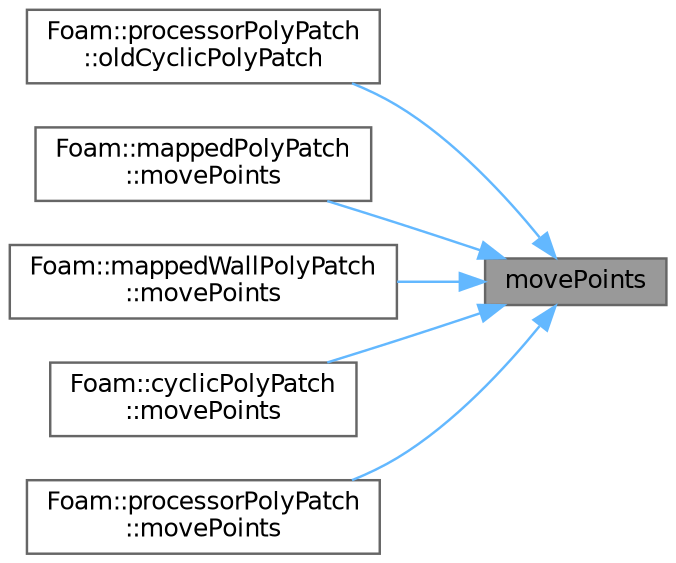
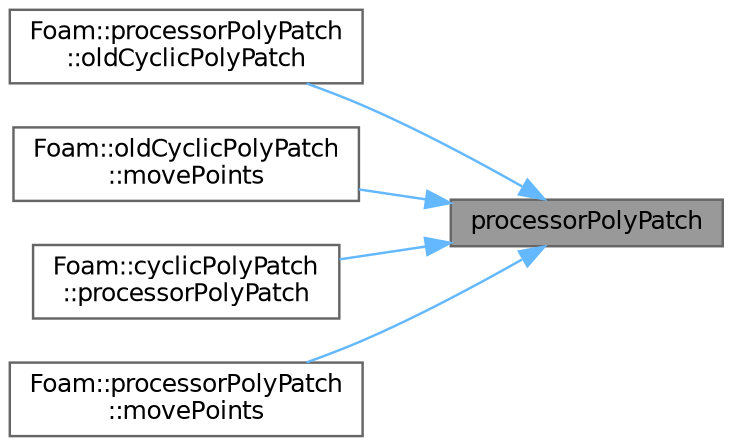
  digraph {
    rankdir=RL
    node [color=grey40 fillcolor=white fontname=Helvetica fontsize=10 shape=box style=filled]
    edge [color=steelblue1 dir=back fontname=Helvetica fontsize=10 labelfontname=Helvetica labelfontsize=10 style=solid]
-   n1 [color=gray40 fillcolor=grey60 fontcolor=black height=0.2 label=movePoints width=0.4]
+   n1 [color=gray40 fillcolor=grey60 fontcolor=black height=0.2 label=processorPolyPatch width=0.4]
    n2 [height=0.2 label="Foam::processorPolyPatch\l::oldCyclicPolyPatch" width=0.4]
-   n3 [height=0.2 label="Foam::mappedPolyPatch\l::movePoints" width=0.4]
-   n4 [height=0.2 label="Foam::mappedWallPolyPatch\l::movePoints" width=0.4]
-   n5 [height=0.2 label="Foam::cyclicPolyPatch\l::movePoints" width=0.4]
+   n3 [height=0.2 label="Foam::oldCyclicPolyPatch\l::movePoints" width=0.4]
+   n5 [height=0.2 label="Foam::cyclicPolyPatch\l::processorPolyPatch" width=0.4]
    n6 [height=0.2 label="Foam::processorPolyPatch\l::movePoints" width=0.4]
    n1 -> n2
    n1 -> n3
-   n1 -> n4
    n1 -> n5
    n1 -> n6
  }
